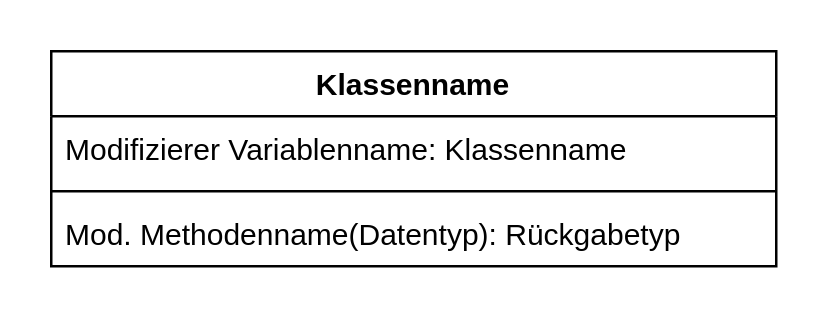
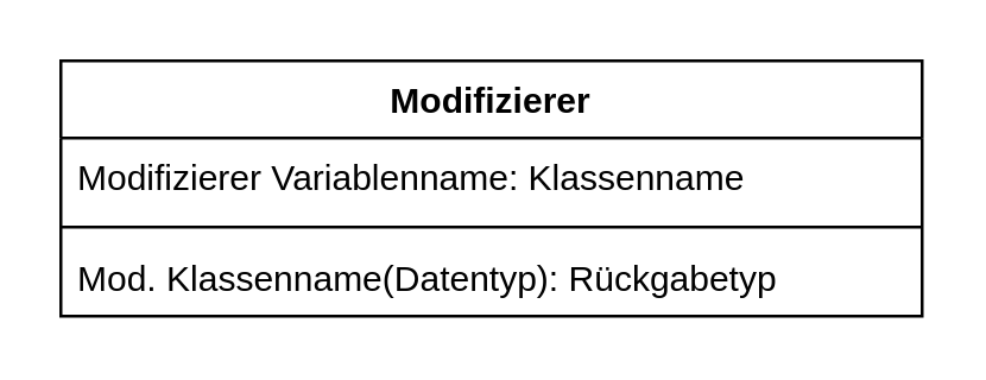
  <mxCell id="0" />
  <mxCell id="1" parent="0" />
- <mxCell id="2" value="Klassenname" style="swimlane;fontStyle=1;align=center;verticalAlign=top;childLayout=stackLayout;horizontal=1;startSize=26;horizontalStack=0;resizeParent=1;resizeParentMax=0;resizeLast=0;collapsible=1;marginBottom=0;" parent="1" vertex="1"><mxGeometry x="20" y="20" width="290" height="86" as="geometry"><mxRectangle x="549" y="62" width="110" height="26" as="alternateBounds" /></mxGeometry></mxCell>
+ <mxCell id="2" value="Modifizierer" style="swimlane;fontStyle=1;align=center;verticalAlign=top;childLayout=stackLayout;horizontal=1;startSize=26;horizontalStack=0;resizeParent=1;resizeParentMax=0;resizeLast=0;collapsible=1;marginBottom=0;" parent="1" vertex="1"><mxGeometry x="20" y="20" width="290" height="86" as="geometry"><mxRectangle x="549" y="62" width="110" height="26" as="alternateBounds" /></mxGeometry></mxCell>
  <mxCell id="3" value="Modifizierer Variablenname: Klassenname" style="text;strokeColor=none;fillColor=none;align=left;verticalAlign=top;spacingLeft=4;spacingRight=4;overflow=hidden;rotatable=0;points=[[0,0.5],[1,0.5]];portConstraint=eastwest;" parent="2" vertex="1"><mxGeometry y="26" width="290" height="26" as="geometry" /></mxCell>
  <mxCell id="4" value="" style="line;strokeWidth=1;fillColor=none;align=left;verticalAlign=middle;spacingTop=-1;spacingLeft=3;spacingRight=3;rotatable=0;labelPosition=right;points=[];portConstraint=eastwest;" parent="2" vertex="1"><mxGeometry y="52" width="290" height="8" as="geometry" /></mxCell>
- <mxCell id="5" value="Mod. Methodenname(Datentyp): Rückgabetyp" style="text;strokeColor=none;fillColor=none;align=left;verticalAlign=top;spacingLeft=4;spacingRight=4;overflow=hidden;rotatable=0;points=[[0,0.5],[1,0.5]];portConstraint=eastwest;" parent="2" vertex="1"><mxGeometry y="60" width="290" height="26" as="geometry" /></mxCell>
+ <mxCell id="5" value="Mod. Klassenname(Datentyp): Rückgabetyp" style="text;strokeColor=none;fillColor=none;align=left;verticalAlign=top;spacingLeft=4;spacingRight=4;overflow=hidden;rotatable=0;points=[[0,0.5],[1,0.5]];portConstraint=eastwest;" parent="2" vertex="1"><mxGeometry y="60" width="290" height="26" as="geometry" /></mxCell>
